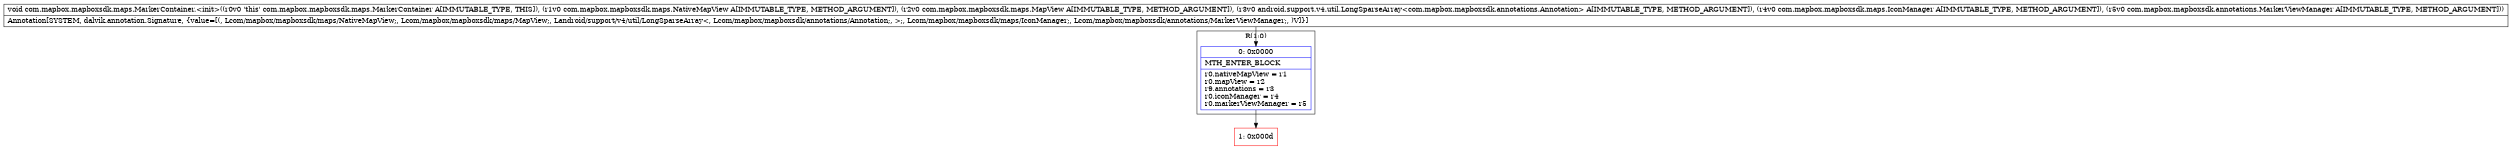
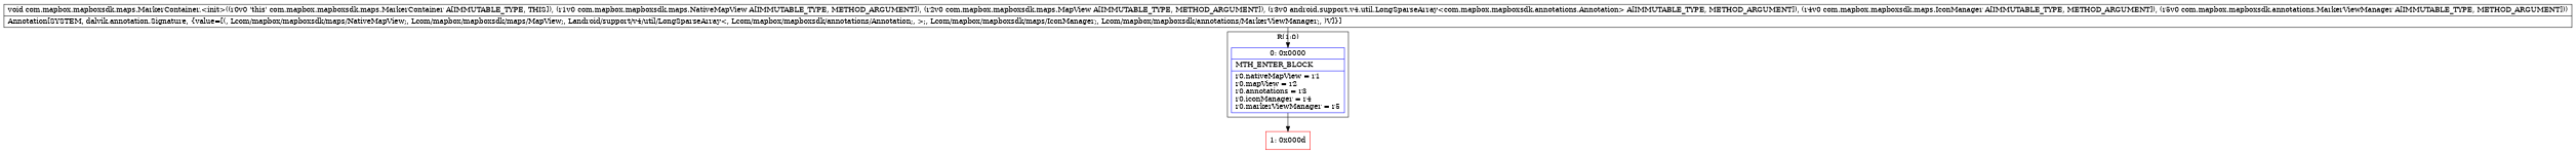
  digraph {
    node [shape=record]
-   n1 [color=blue label="{0\:\ 0x0000|MTH_ENTER_BLOCK\l|r0.nativeMapView = r1\lr0.mapView = r2\lr9.annotations = r3\lr0.iconManager = r4\lr0.markerViewManager = r5\l}"]
+   n1 [color=blue label="{0\:\ 0x0000|MTH_ENTER_BLOCK\l|r0.nativeMapView = r1\lr0.mapView = r2\lr0.annotations = r3\lr0.iconManager = r4\lr0.markerViewManager = r5\l}"]
    n2 [color=red label="{1\:\ 0x000d}"]
    n3 [label="{void com.mapbox.mapboxsdk.maps.MarkerContainer.\<init\>((r0v0 'this' com.mapbox.mapboxsdk.maps.MarkerContainer A[IMMUTABLE_TYPE, THIS]), (r1v0 com.mapbox.mapboxsdk.maps.NativeMapView A[IMMUTABLE_TYPE, METHOD_ARGUMENT]), (r2v0 com.mapbox.mapboxsdk.maps.MapView A[IMMUTABLE_TYPE, METHOD_ARGUMENT]), (r3v0 android.support.v4.util.LongSparseArray\<com.mapbox.mapboxsdk.annotations.Annotation\> A[IMMUTABLE_TYPE, METHOD_ARGUMENT]), (r4v0 com.mapbox.mapboxsdk.maps.IconManager A[IMMUTABLE_TYPE, METHOD_ARGUMENT]), (r5v0 com.mapbox.mapboxsdk.annotations.MarkerViewManager A[IMMUTABLE_TYPE, METHOD_ARGUMENT]))  | Annotation[SYSTEM, dalvik.annotation.Signature, \{value=[(, Lcom\/mapbox\/mapboxsdk\/maps\/NativeMapView;, Lcom\/mapbox\/mapboxsdk\/maps\/MapView;, Landroid\/support\/v4\/util\/LongSparseArray\<, Lcom\/mapbox\/mapboxsdk\/annotations\/Annotation;, \>;, Lcom\/mapbox\/mapboxsdk\/maps\/IconManager;, Lcom\/mapbox\/mapboxsdk\/annotations\/MarkerViewManager;, )V]\}]\l}"]
    subgraph cluster_1 {
      label="R(1:0)"
      n1
    }
    n1 -> n2
    n3 -> n1
  }
